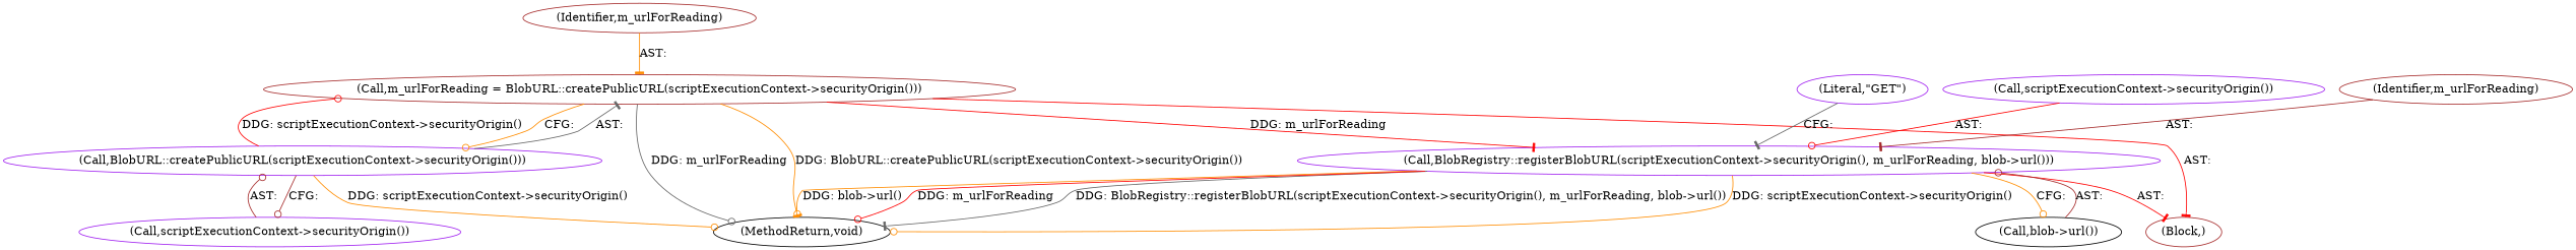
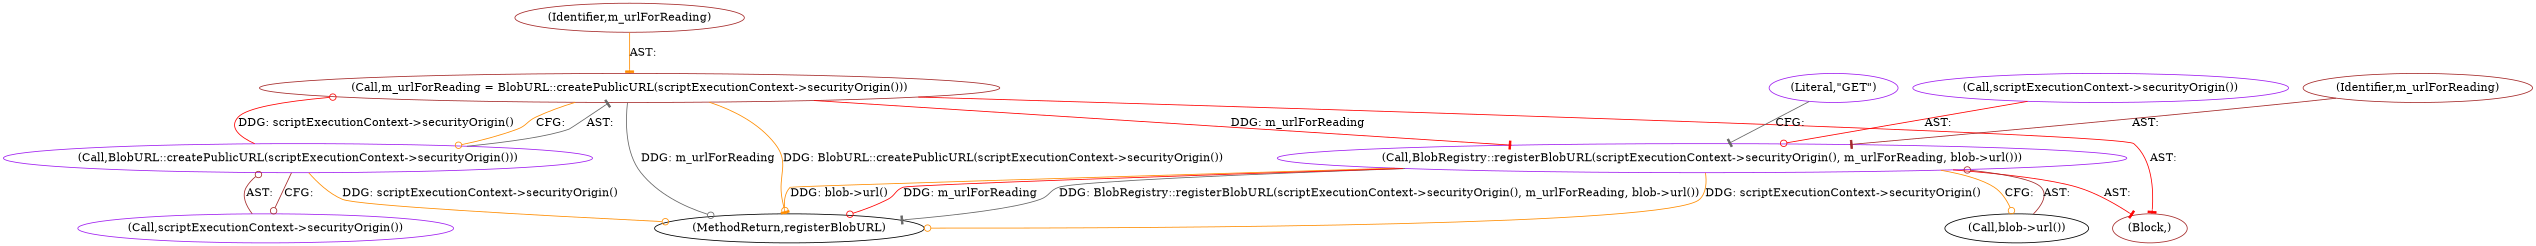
  digraph {
    node [color=purple]
    edge [arrowhead=odot color=darkorange]
    n1 [color=brown label="(Call,m_urlForReading = BlobURL::createPublicURL(scriptExecutionContext->securityOrigin()))"]
    n2 [label="(Call,BlobURL::createPublicURL(scriptExecutionContext->securityOrigin()))"]
    n3 [label="(Call,BlobRegistry::registerBlobURL(scriptExecutionContext->securityOrigin(), m_urlForReading, blob->url()))"]
-   n4 [color=black label="(MethodReturn,void)"]
+   n4 [color=black label="(MethodReturn,registerBlobURL)"]
    n5 [color=brown label="(Block,)"]
    n6 [label="(Call,scriptExecutionContext->securityOrigin())"]
    n7 [color=black label="(Call,blob->url())"]
    n8 [label="(Literal,\"GET\")"]
    n9 [label="(Call,scriptExecutionContext->securityOrigin())"]
    n10 [color=brown label="(Identifier,m_urlForReading)"]
    n11 [color=brown label="(Identifier,m_urlForReading)"]
    n1 -> n2 [label="CFG: "]
    n1 -> n3 [arrowhead=tee color=red label="DDG: m_urlForReading"]
    n1 -> n4 [color=gray40 label="DDG: m_urlForReading"]
    n1 -> n4 [arrowhead=tee label="DDG: BlobURL::createPublicURL(scriptExecutionContext->securityOrigin())"]
    n1 -> n5 [arrowhead=tee color=red label="AST: "]
    n2 -> n1 [arrowhead=tee color=gray40 label="AST: "]
    n2 -> n1 [color=red label="DDG: scriptExecutionContext->securityOrigin()"]
    n2 -> n4 [label="DDG: scriptExecutionContext->securityOrigin()"]
    n2 -> n6 [color=brown label="CFG: "]
    n3 -> n4 [arrowhead=tee color=gray40 label="DDG: BlobRegistry::registerBlobURL(scriptExecutionContext->securityOrigin(), m_urlForReading, blob->url())"]
    n3 -> n4 [label="DDG: scriptExecutionContext->securityOrigin()"]
    n3 -> n4 [label="DDG: blob->url()"]
    n3 -> n4 [color=red label="DDG: m_urlForReading"]
    n3 -> n5 [arrowhead=tee color=red label="AST: "]
    n3 -> n7 [label="CFG: "]
    n6 -> n2 [color=brown label="AST: "]
    n7 -> n3 [color=brown label="AST: "]
    n8 -> n3 [arrowhead=tee color=gray40 label="CFG: "]
    n9 -> n3 [color=red label="AST: "]
    n10 -> n1 [arrowhead=tee label="AST: "]
    n11 -> n3 [arrowhead=tee color=brown label="AST: "]
  }
